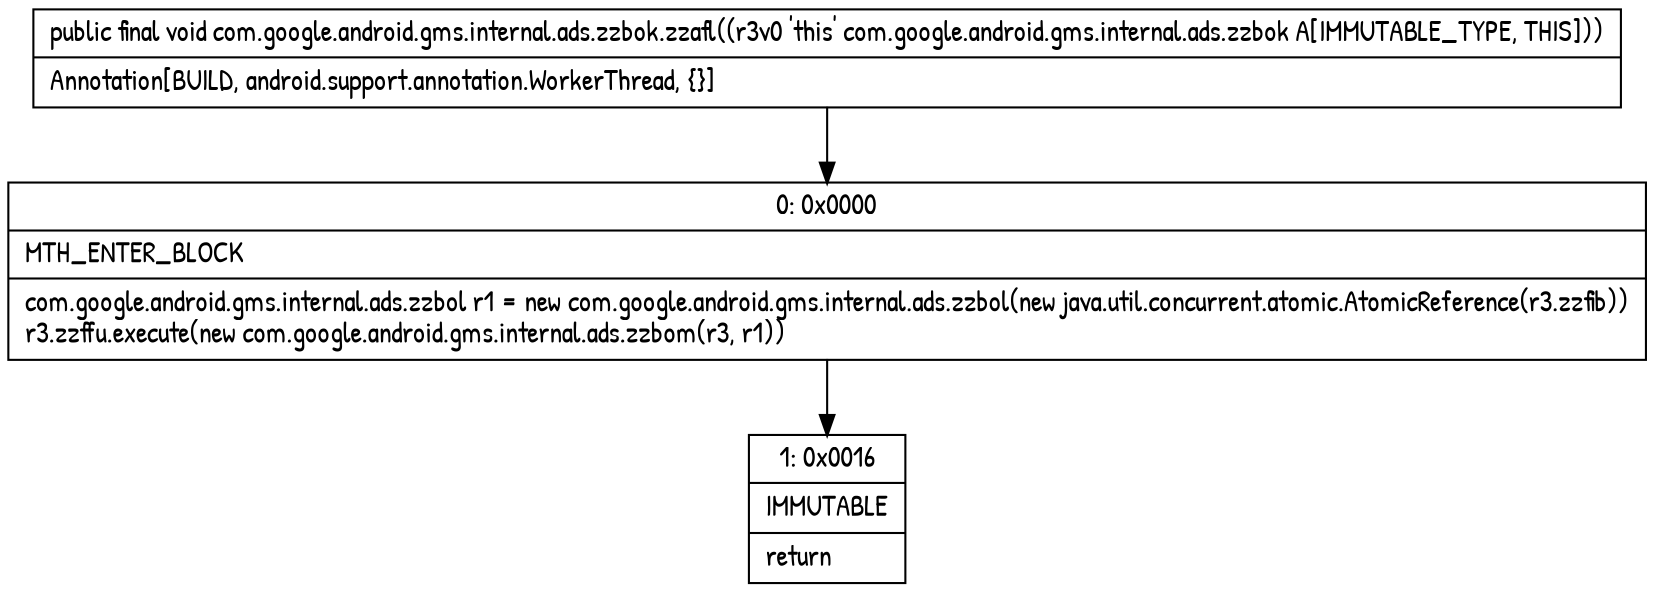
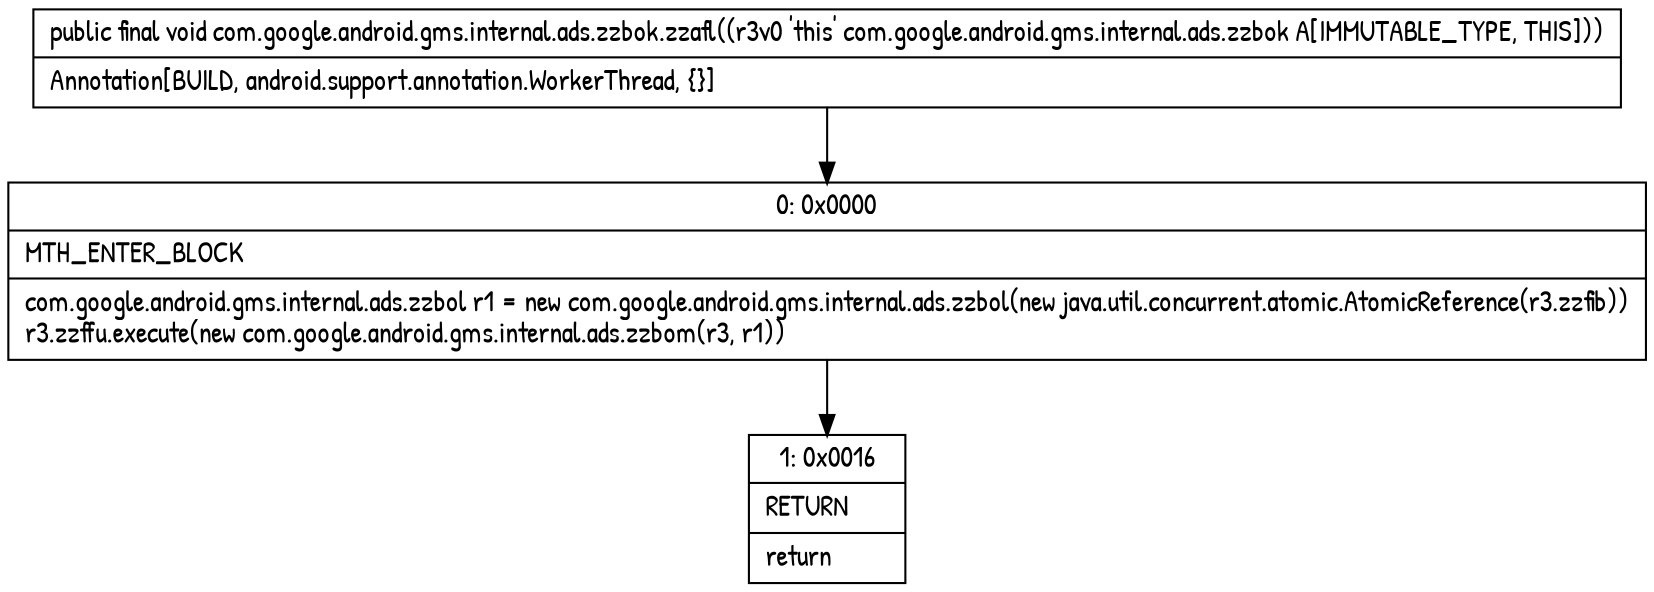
  digraph {
    fontname="Patrick Hand"
    node [shape=record fontname="Patrick Hand"]
    edge [fontname="Patrick Hand"]
    n1 [label="{0\:\ 0x0000|MTH_ENTER_BLOCK\l|com.google.android.gms.internal.ads.zzbol r1 = new com.google.android.gms.internal.ads.zzbol(new java.util.concurrent.atomic.AtomicReference(r3.zzfib))\lr3.zzffu.execute(new com.google.android.gms.internal.ads.zzbom(r3, r1))\l}"]
-   n2 [label="{1\:\ 0x0016|IMMUTABLE\l|return\l}"]
+   n2 [label="{1\:\ 0x0016|RETURN\l|return\l}"]
    n3 [label="{public final void com.google.android.gms.internal.ads.zzbok.zzafl((r3v0 'this' com.google.android.gms.internal.ads.zzbok A[IMMUTABLE_TYPE, THIS]))  | Annotation[BUILD, android.support.annotation.WorkerThread, \{\}]\l}"]
    n1 -> n2
    n3 -> n1
  }
